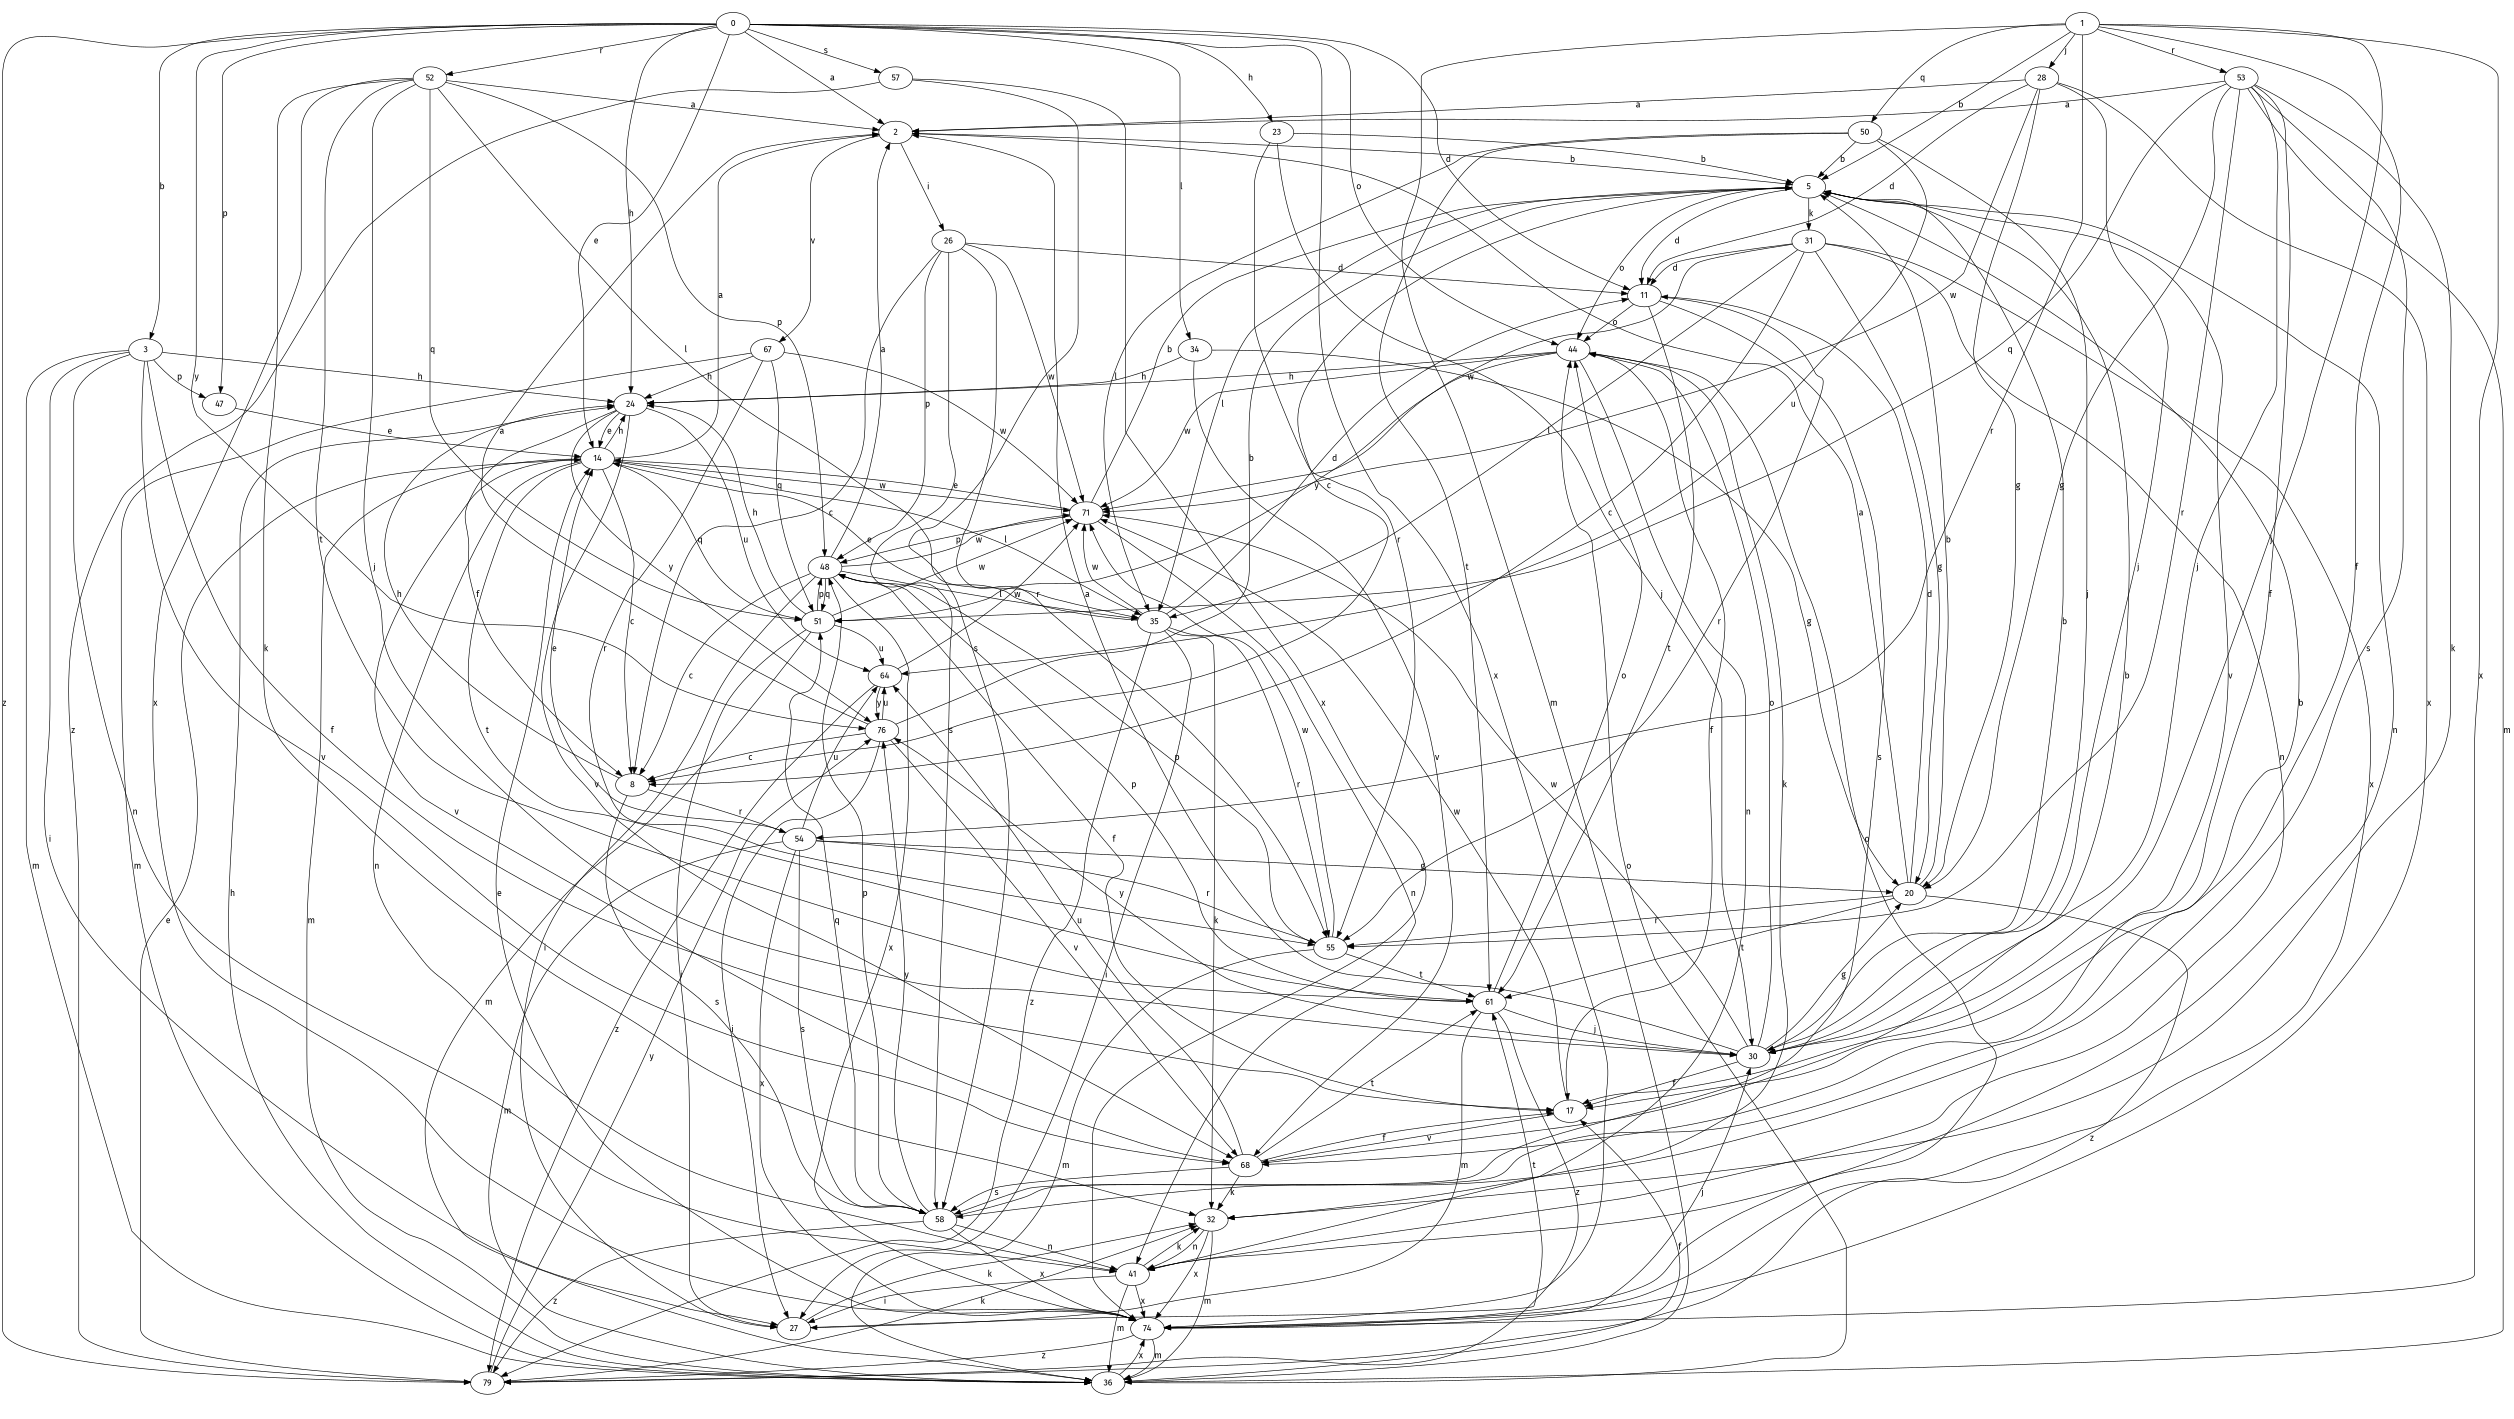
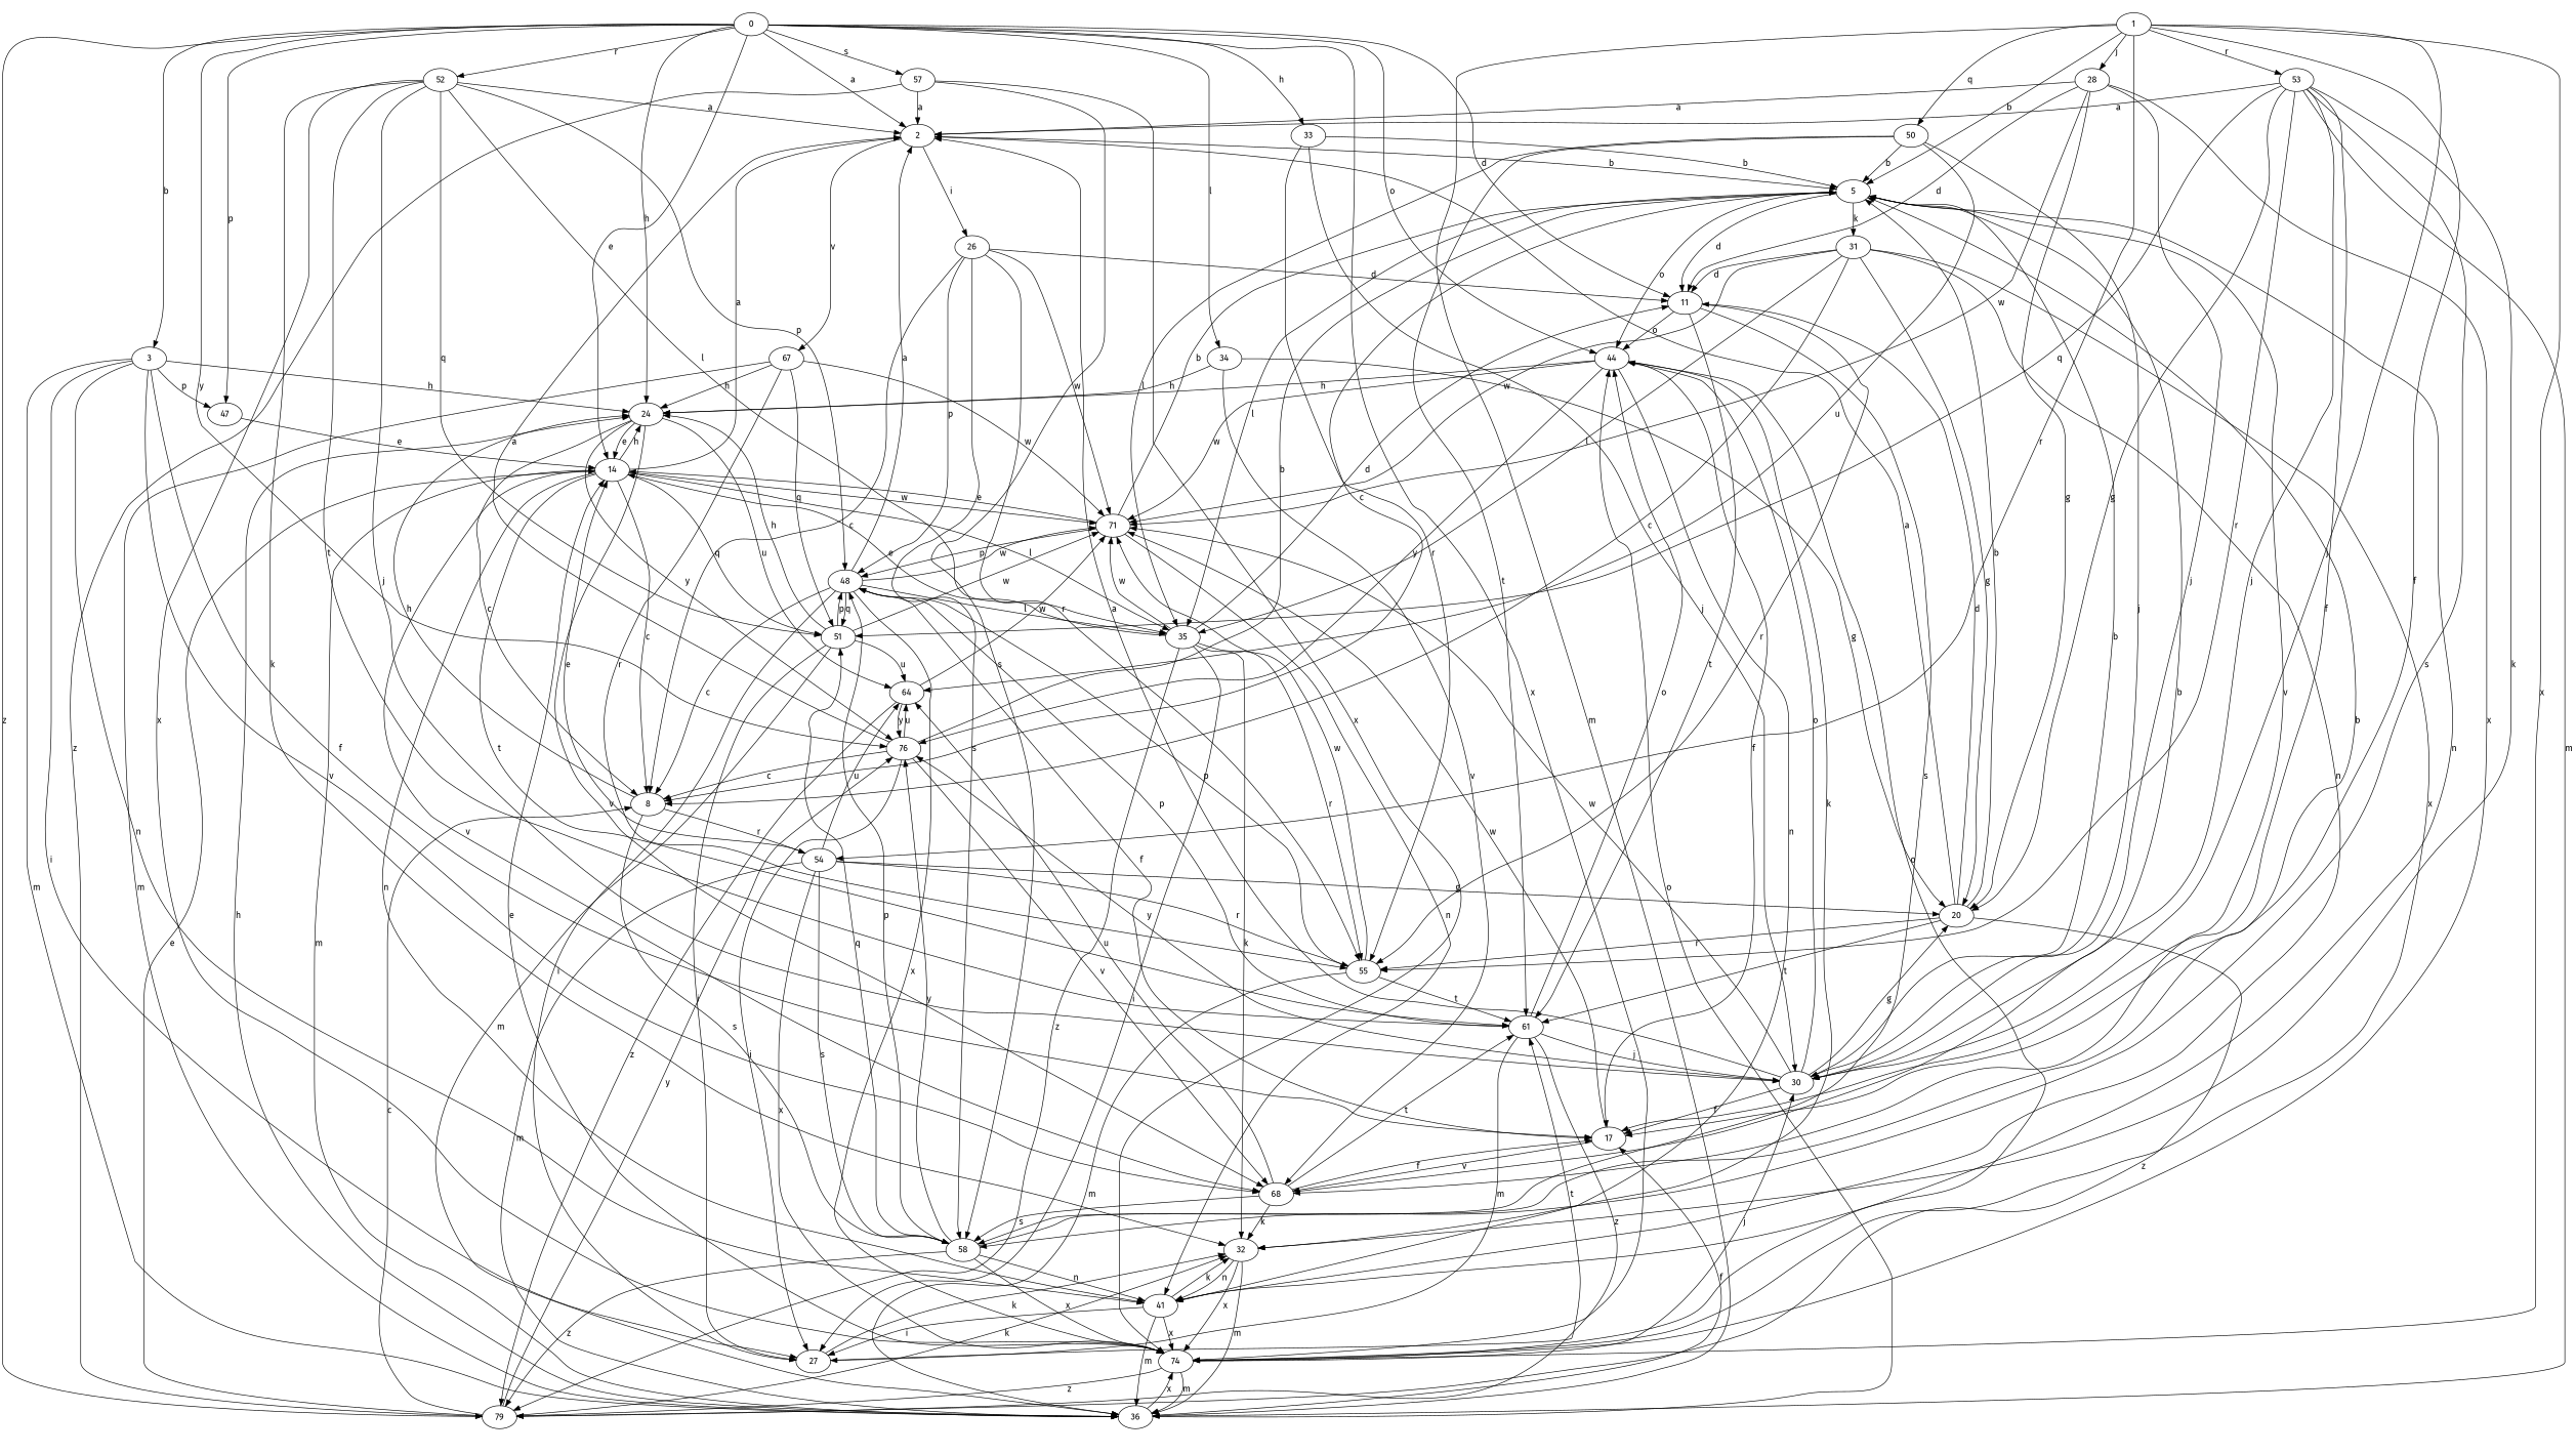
  strict digraph {
    fontname="Fira Sans"
    node [fontname="Fira Sans"]
    edge [fontname="Fira Sans"]
    0
    2
    3
    11
    14
-   23
+   23 [label=33]
    24
    34
    44
    47
    52
    57
    74
    76
    79
    5
    26
    67
    17
    n20 [label=36]
    27
    41
    68
    58
    55
    61
    8
    35
    51
    71
    30
    64
    20
    32
    48
    1
    28
    50
    53
    54
    31
    0 -> 2 [label=a]
    0 -> 3 [label=b]
    0 -> 11 [label=d]
    0 -> 14 [label=e]
    0 -> 23 [label=h]
    0 -> 24 [label=h]
    0 -> 34 [label=l]
    0 -> 44 [label=o]
    0 -> 47 [label=p]
    0 -> 52 [label=r]
    0 -> 57 [label=s]
    0 -> 74 [label=x]
    0 -> 76 [label=y]
    0 -> 79 [label=z]
    2 -> 5 [label=b]
    2 -> 26 [label=i]
    2 -> 67 [label=v]
    3 -> 24 [label=h]
    3 -> 47 [label=p]
    3 -> 17 [label=f]
    3 -> n20 [label=m]
    3 -> 27 [label=i]
    3 -> 41 [label=n]
    3 -> 68 [label=v]
    11 -> 44 [label=o]
    11 -> 58 [label=s]
    11 -> 55 [label=r]
    11 -> 61 [label=t]
    14 -> 2 [label=a]
    14 -> 24 [label=h]
    14 -> n20 [label=m]
    14 -> 41 [label=n]
    14 -> 68 [label=v]
    14 -> 61 [label=t]
    14 -> 8 [label=c]
    14 -> 35 [label=l]
    14 -> 51 [label=q]
    14 -> 71 [label=w]
    23 -> 5 [label=b]
    23 -> 55 [label=r]
    23 -> 30 [label=j]
    24 -> 14 [label=e]
    24 -> 76 [label=y]
    24 -> 68 [label=v]
-   24 -> 8 [label=f]
+   24 -> 8 [label=c]
    24 -> 64 [label=u]
    34 -> 24 [label=h]
    34 -> 68 [label=v]
    34 -> 20 [label=g]
    44 -> 24 [label=h]
-   44 -> 51 [label=y]
+   44 -> 76 [label=y]
    44 -> 17 [label=f]
    44 -> 41 [label=n]
    44 -> 71 [label=w]
    44 -> 32 [label=k]
    47 -> 14 [label=e]
    52 -> 2 [label=a]
    52 -> 74 [label=x]
    52 -> 61 [label=t]
    52 -> 35 [label=l]
    52 -> 51 [label=q]
    52 -> 30 [label=j]
    52 -> 32 [label=k]
    52 -> 48 [label=p]
+   57 -> 2 [label=a]
    57 -> 74 [label=x]
    57 -> 79 [label=z]
    57 -> 58 [label=s]
    74 -> 14 [label=e]
    74 -> 44 [label=o]
    74 -> 79 [label=z]
    74 -> n20 [label=m]
    74 -> 30 [label=j]
    76 -> 2 [label=a]
    76 -> 5 [label=b]
    76 -> 27 [label=i]
    76 -> 68 [label=v]
    76 -> 8 [label=c]
    76 -> 64 [label=u]
    79 -> 14 [label=e]
    79 -> 76 [label=y]
+   79 -> 8 [label=c]
    79 -> 32 [label=k]
    5 -> 11 [label=d]
    5 -> 44 [label=o]
    5 -> 41 [label=n]
    5 -> 68 [label=v]
    5 -> 8 [label=c]
    5 -> 35 [label=l]
    5 -> 31 [label=k]
    26 -> 11 [label=d]
    26 -> 58 [label=s]
    26 -> 55 [label=r]
    26 -> 8 [label=c]
    26 -> 71 [label=w]
    26 -> 48 [label=p]
    67 -> 24 [label=h]
    67 -> n20 [label=m]
    67 -> 55 [label=r]
    67 -> 51 [label=q]
    67 -> 71 [label=w]
    17 -> 68 [label=v]
    17 -> 71 [label=w]
    n20 -> 24 [label=h]
    n20 -> 44 [label=o]
    n20 -> 74 [label=x]
    n20 -> 17 [label=f]
    27 -> 61 [label=t]
    27 -> 32 [label=k]
    41 -> 74 [label=x]
    41 -> n20 [label=m]
    41 -> 27 [label=i]
    41 -> 32 [label=k]
    68 -> 5 [label=b]
    68 -> 17 [label=f]
    68 -> 58 [label=s]
    68 -> 61 [label=t]
    68 -> 64 [label=u]
    68 -> 32 [label=k]
    58 -> 74 [label=x]
    58 -> 76 [label=y]
    58 -> 79 [label=z]
    58 -> 5 [label=b]
    58 -> 41 [label=n]
    58 -> 51 [label=q]
    58 -> 48 [label=p]
    55 -> n20 [label=m]
    55 -> 61 [label=t]
    55 -> 71 [label=w]
    55 -> 48 [label=p]
    61 -> 44 [label=o]
    61 -> 79 [label=z]
    61 -> 27 [label=m]
    61 -> 30 [label=j]
    61 -> 48 [label=p]
    8 -> 24 [label=h]
    8 -> 58 [label=s]
    8 -> 54 [label=r]
    35 -> 11 [label=d]
    35 -> 14 [label=e]
    35 -> 79 [label=z]
    35 -> 27 [label=i]
    35 -> 55 [label=r]
    35 -> 71 [label=w]
    35 -> 32 [label=k]
    51 -> 24 [label=h]
    51 -> n20 [label=m]
    51 -> 27 [label=i]
    51 -> 71 [label=w]
    51 -> 64 [label=u]
    51 -> 48 [label=p]
    71 -> 14 [label=e]
    71 -> 5 [label=b]
    71 -> 41 [label=n]
    71 -> 48 [label=p]
    30 -> 2 [label=a]
    30 -> 44 [label=o]
    30 -> 76 [label=y]
    30 -> 5 [label=b]
    30 -> 17 [label=f]
    30 -> 71 [label=w]
    30 -> 20 [label=g]
    64 -> 76 [label=y]
    64 -> 79 [label=z]
    64 -> 71 [label=w]
    20 -> 2 [label=a]
    20 -> 11 [label=d]
    20 -> 79 [label=z]
    20 -> 5 [label=b]
    20 -> 55 [label=r]
    20 -> 61 [label=t]
    32 -> 74 [label=x]
    32 -> n20 [label=m]
    32 -> 41 [label=n]
    48 -> 2 [label=a]
    48 -> 74 [label=x]
    48 -> 17 [label=f]
    48 -> 27 [label=i]
    48 -> 8 [label=c]
    48 -> 35 [label=l]
    48 -> 51 [label=q]
    48 -> 71 [label=w]
    1 -> 74 [label=x]
    1 -> 5 [label=b]
    1 -> 17 [label=f]
    1 -> n20 [label=m]
    1 -> 30 [label=j]
    1 -> 28 [label=j]
    1 -> 50 [label=q]
    1 -> 53 [label=r]
    1 -> 54 [label=r]
    28 -> 2 [label=a]
    28 -> 11 [label=d]
    28 -> 74 [label=x]
    28 -> 71 [label=w]
    28 -> 30 [label=j]
    28 -> 20 [label=g]
    50 -> 5 [label=b]
    50 -> 61 [label=t]
    50 -> 35 [label=l]
    50 -> 30 [label=j]
    50 -> 64 [label=u]
    53 -> 2 [label=a]
    53 -> 17 [label=f]
    53 -> n20 [label=m]
    53 -> 58 [label=s]
    53 -> 55 [label=r]
    53 -> 51 [label=q]
    53 -> 30 [label=j]
    53 -> 20 [label=g]
    53 -> 32 [label=k]
    54 -> 14 [label=e]
    54 -> 74 [label=x]
    54 -> n20 [label=m]
    54 -> 58 [label=s]
    54 -> 55 [label=r]
    54 -> 64 [label=u]
    54 -> 20 [label=g]
    31 -> 11 [label=d]
    31 -> 74 [label=x]
    31 -> 41 [label=n]
    31 -> 8 [label=c]
    31 -> 35 [label=l]
    31 -> 71 [label=w]
    31 -> 20 [label=g]
  }
